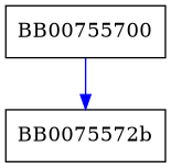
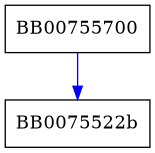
  digraph {
    splines=ortho
    node [shape=box]
    BB00755700
-   BB0075572b
+   BB0075572b [label=BB0075522b]
    BB00755700 -> BB0075572b [color=blue]
  }
